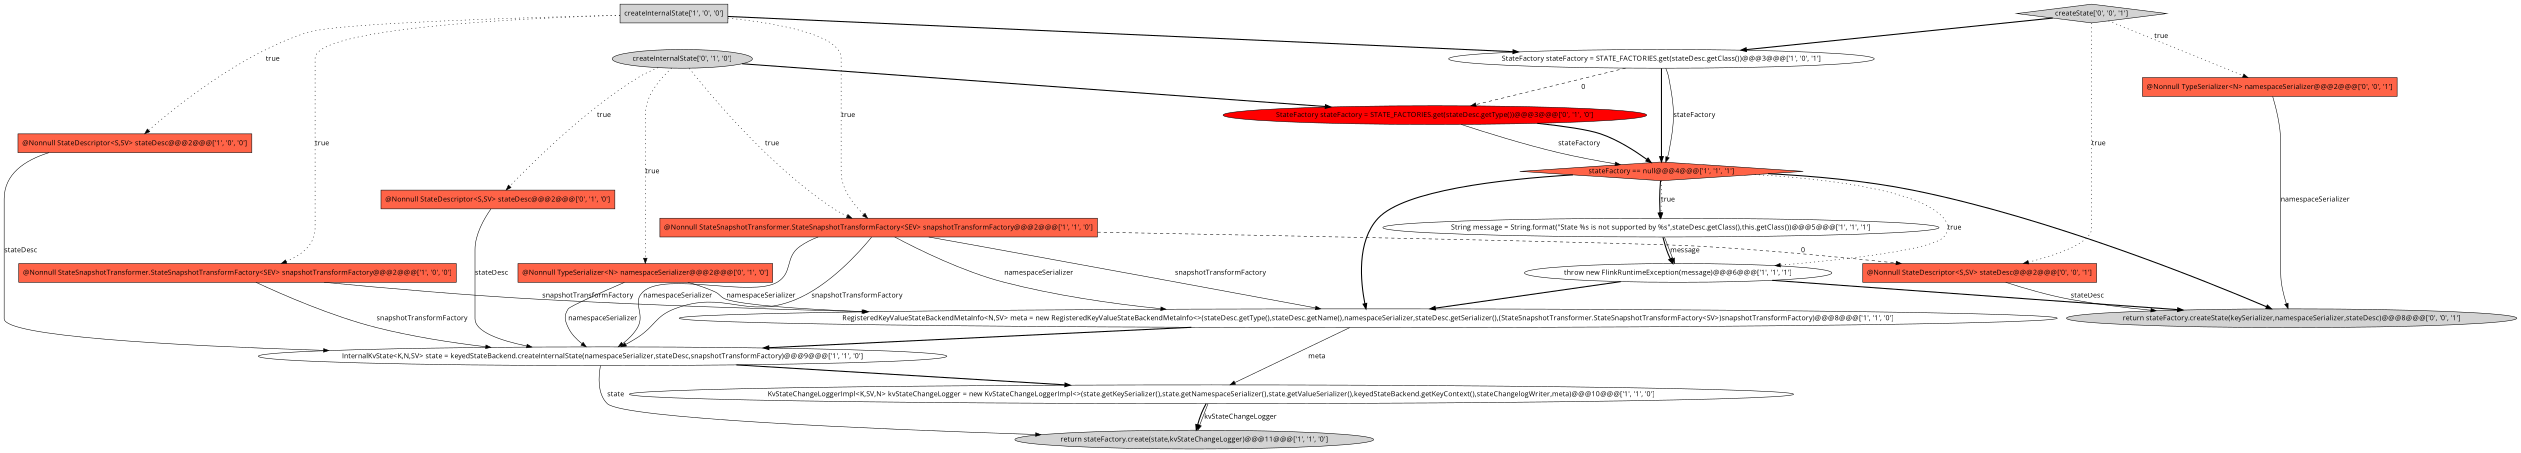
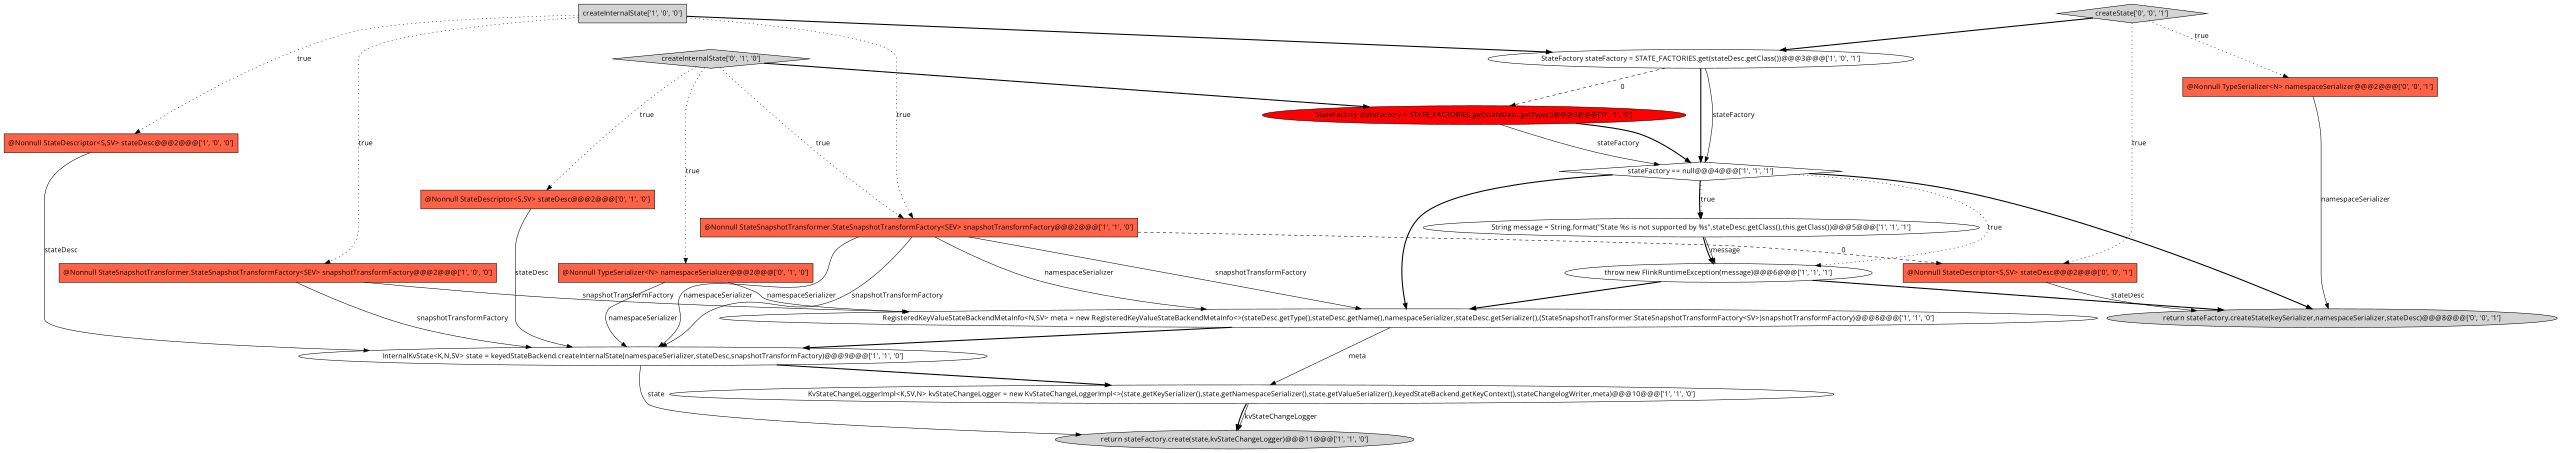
  digraph {
    fontname="Open Sans"
    node [fillcolor=tomato fontname="Open Sans" shape=ellipse style=filled]
    edge [fontname="Open Sans" style=solid]
-   n1 [fillcolor=lightgray label="createInternalState['0', '1', '0']"]
+   n1 [fillcolor=lightgray label="createInternalState['0', '1', '0']" shape=diamond]
    n2 [fillcolor=red label="StateFactory stateFactory = STATE_FACTORIES.get(stateDesc.getType())@@@3@@@['0', '1', '0']"]
    n3 [label="@Nonnull StateSnapshotTransformer.StateSnapshotTransformFactory<SEV> snapshotTransformFactory@@@2@@@['1', '1', '0']" shape=box]
    n4 [label="@Nonnull TypeSerializer<N> namespaceSerializer@@@2@@@['0', '1', '0']" shape=box]
    n5 [label="@Nonnull StateDescriptor<S,SV> stateDesc@@@2@@@['0', '1', '0']" shape=box]
-   n6 [label="stateFactory == null@@@4@@@['1', '1', '1']" shape=diamond]
+   n6 [fillcolor=white label="stateFactory == null@@@4@@@['1', '1', '1']" shape=diamond]
    n7 [fillcolor=white label="RegisteredKeyValueStateBackendMetaInfo<N,SV> meta = new RegisteredKeyValueStateBackendMetaInfo<>(stateDesc.getType(),stateDesc.getName(),namespaceSerializer,stateDesc.getSerializer(),(StateSnapshotTransformer.StateSnapshotTransformFactory<SV>)snapshotTransformFactory)@@@8@@@['1', '1', '0']"]
    n8 [fillcolor=white label="InternalKvState<K,N,SV> state = keyedStateBackend.createInternalState(namespaceSerializer,stateDesc,snapshotTransformFactory)@@@9@@@['1', '1', '0']"]
    n9 [label="@Nonnull StateDescriptor<S,SV> stateDesc@@@2@@@['0', '0', '1']" shape=box]
    n10 [fillcolor=lightgray label="createInternalState['1', '0', '0']" shape=box]
    n11 [label="@Nonnull StateDescriptor<S,SV> stateDesc@@@2@@@['1', '0', '0']" shape=box]
    n12 [label="@Nonnull StateSnapshotTransformer.StateSnapshotTransformFactory<SEV> snapshotTransformFactory@@@2@@@['1', '0', '0']" shape=box]
    n13 [fillcolor=white label="StateFactory stateFactory = STATE_FACTORIES.get(stateDesc.getClass())@@@3@@@['1', '0', '1']"]
    n14 [fillcolor=white label="KvStateChangeLoggerImpl<K,SV,N> kvStateChangeLogger = new KvStateChangeLoggerImpl<>(state.getKeySerializer(),state.getNamespaceSerializer(),state.getValueSerializer(),keyedStateBackend.getKeyContext(),stateChangelogWriter,meta)@@@10@@@['1', '1', '0']"]
    n15 [fillcolor=lightgray label="return stateFactory.create(state,kvStateChangeLogger)@@@11@@@['1', '1', '0']"]
    n16 [fillcolor=white label="throw new FlinkRuntimeException(message)@@@6@@@['1', '1', '1']"]
    n17 [fillcolor=lightgray label="return stateFactory.createState(keySerializer,namespaceSerializer,stateDesc)@@@8@@@['0', '0', '1']"]
    n18 [fillcolor=white label="String message = String.format(\"State %s is not supported by %s\",stateDesc.getClass(),this.getClass())@@@5@@@['1', '1', '1']"]
    n19 [fillcolor=lightgray label="createState['0', '0', '1']" shape=diamond]
    n20 [label="@Nonnull TypeSerializer<N> namespaceSerializer@@@2@@@['0', '0', '1']" shape=box]
    n1 -> n2 [style=bold]
    n1 -> n3 [label=true style=dotted]
    n1 -> n4 [label=true style=dotted]
    n1 -> n5 [label=true style=dotted]
    n2 -> n6 [label=stateFactory]
    n2 -> n6 [style=bold]
    n3 -> n7 [label=snapshotTransformFactory]
    n3 -> n7 [label=namespaceSerializer]
    n3 -> n8 [label=namespaceSerializer]
    n3 -> n8 [label=snapshotTransformFactory]
    n3 -> n9 [label=0 style=dashed]
    n4 -> n7 [label=namespaceSerializer]
    n4 -> n8 [label=namespaceSerializer]
    n5 -> n8 [label=stateDesc]
    n6 -> n7 [style=bold]
    n6 -> n16 [label=true style=dotted]
    n6 -> n17 [style=bold]
    n6 -> n18 [style=bold]
    n6 -> n18 [label=true style=dotted]
    n7 -> n8 [style=bold]
    n7 -> n14 [label=meta]
    n8 -> n14 [style=bold]
    n8 -> n15 [label=state]
    n9 -> n17 [label=stateDesc]
    n10 -> n3 [label=true style=dotted]
    n10 -> n11 [label=true style=dotted]
    n10 -> n12 [label=true style=dotted]
    n10 -> n13 [style=bold]
    n11 -> n8 [label=stateDesc]
    n12 -> n7 [label=snapshotTransformFactory]
    n12 -> n8 [label=snapshotTransformFactory]
    n13 -> n2 [label=0 style=dashed]
    n13 -> n6 [style=bold]
    n13 -> n6 [label=stateFactory]
    n14 -> n15 [style=bold]
    n14 -> n15 [label=kvStateChangeLogger]
    n16 -> n7 [style=bold]
    n16 -> n17 [style=bold]
    n18 -> n16 [label=message]
    n18 -> n16 [style=bold]
    n19 -> n9 [label=true style=dotted]
    n19 -> n13 [style=bold]
    n19 -> n20 [label=true style=dotted]
    n20 -> n17 [label=namespaceSerializer]
  }
